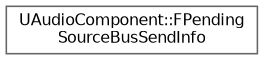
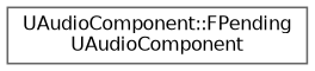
  digraph {
    rankdir=LR
-   n1 [color=grey40 fillcolor=white fontname=Helvetica fontsize=10 height=0.2 label="UAudioComponent::FPending\lSourceBusSendInfo" shape=box style=filled width=0.4]
+   n1 [color=grey40 fillcolor=white fontname=Helvetica fontsize=10 height=0.2 label="UAudioComponent::FPending\lUAudioComponent" shape=box style=filled width=0.4]
  }
